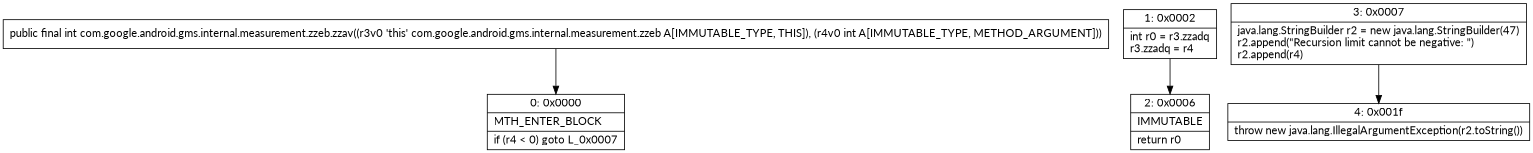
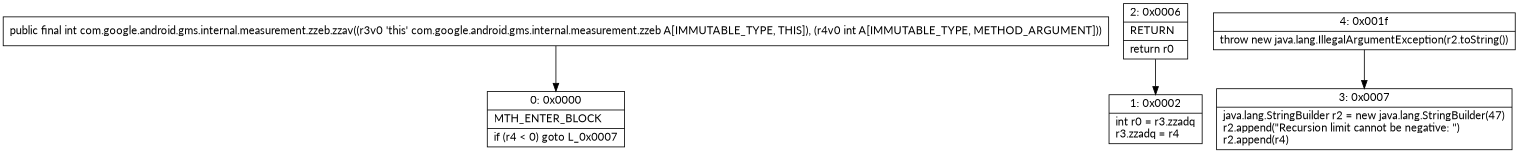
  digraph {
    fontname=Lato
    node [fontname=Lato shape=record]
    edge [fontname=Lato]
    n1 [label="{0\:\ 0x0000|MTH_ENTER_BLOCK\l|if (r4 \< 0) goto L_0x0007\l}"]
    n2 [label="{1\:\ 0x0002|int r0 = r3.zzadq\lr3.zzadq = r4\l}"]
-   n3 [label="{2\:\ 0x0006|IMMUTABLE\l|return r0\l}"]
+   n3 [label="{2\:\ 0x0006|RETURN\l|return r0\l}"]
    n4 [label="{3\:\ 0x0007|java.lang.StringBuilder r2 = new java.lang.StringBuilder(47)\lr2.append(\"Recursion limit cannot be negative: \")\lr2.append(r4)\l}"]
    n5 [label="{4\:\ 0x001f|throw new java.lang.IllegalArgumentException(r2.toString())\l}"]
    n6 [label="{public final int com.google.android.gms.internal.measurement.zzeb.zzav((r3v0 'this' com.google.android.gms.internal.measurement.zzeb A[IMMUTABLE_TYPE, THIS]), (r4v0 int A[IMMUTABLE_TYPE, METHOD_ARGUMENT])) }"]
-   n2 -> n3
-   n4 -> n5
+   n3 -> n2
+   n5 -> n4
    n6 -> n1
  }
